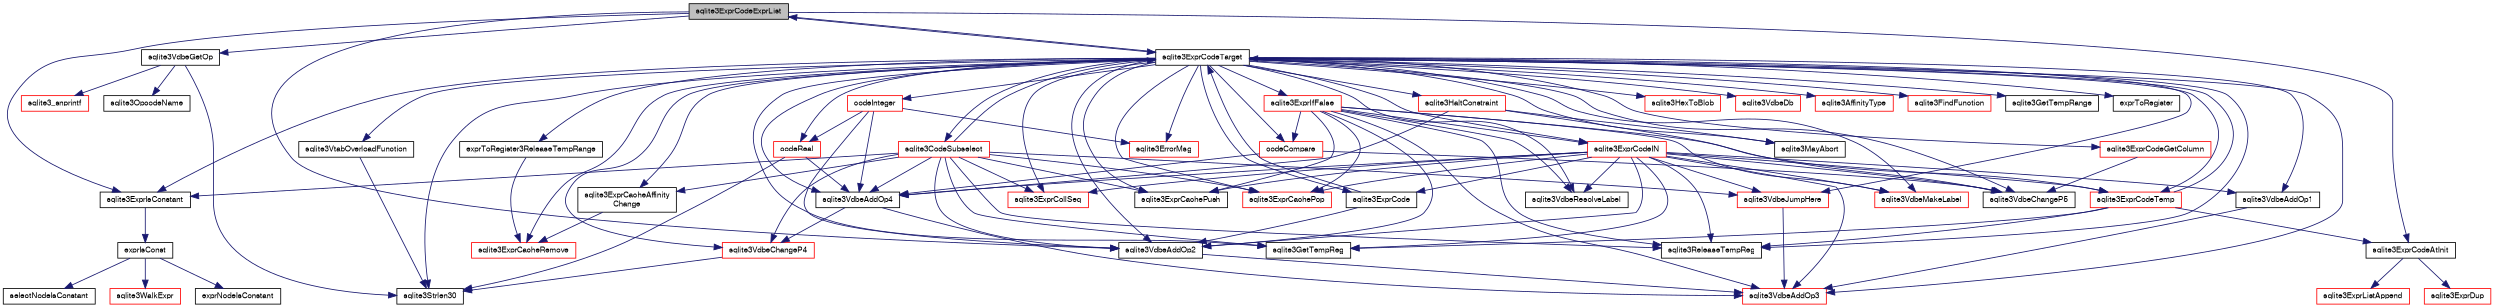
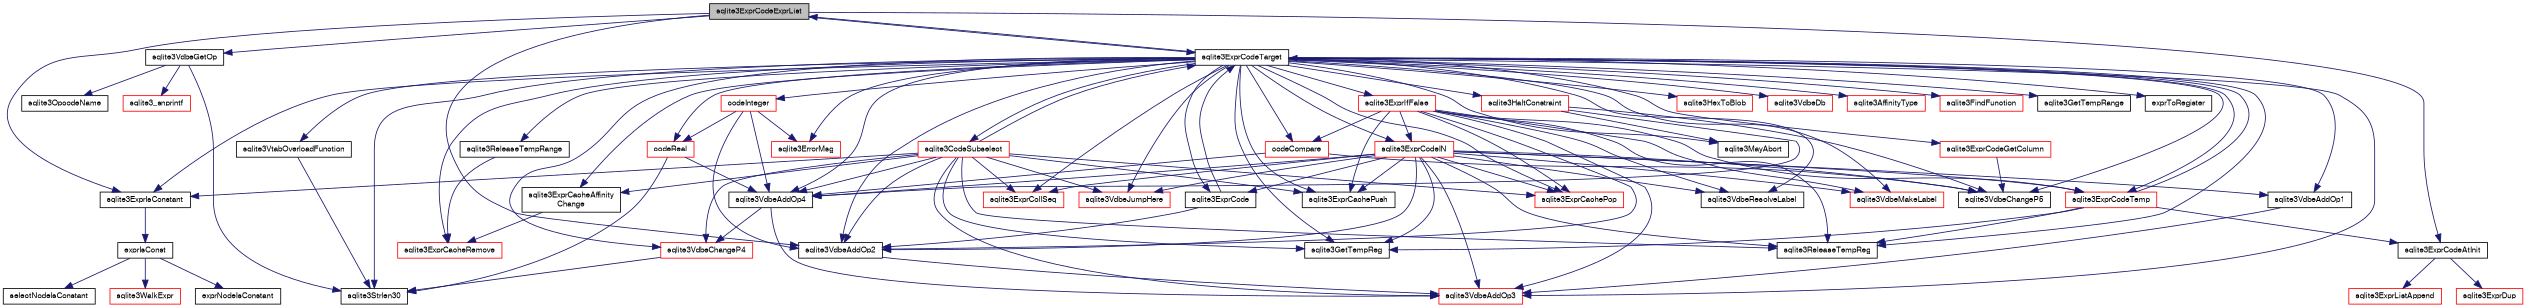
  digraph {
    rankdir=TB
    node [color=black fillcolor=white fontname=FreeSans fontsize=10 shape=record style=filled]
    edge [color=midnightblue fontname=FreeSans fontsize=10 labelfontname=FreeSans labelfontsize=10 style=solid]
    n1 [fillcolor=grey75 fontcolor=black height=0.2 label=sqlite3ExprCodeExprList width=0.4]
    n2 [height=0.2 label=sqlite3ExprIsConstant width=0.4]
    n3 [height=0.2 label=sqlite3ExprCodeAtInit width=0.4]
    n4 [height=0.2 label=sqlite3ExprCodeTarget width=0.4]
    n5 [height=0.2 label=sqlite3VdbeAddOp2 width=0.4]
    n6 [height=0.2 label=sqlite3VdbeGetOp width=0.4]
    n7 [height=0.2 label=exprIsConst width=0.4]
    n8 [color=red height=0.2 label=sqlite3ExprDup width=0.4]
    n9 [color=red height=0.2 label=sqlite3ExprListAppend width=0.4]
    n10 [color=red height=0.2 label=sqlite3VdbeAddOp3 width=0.4]
    n11 [color=red height=0.2 label=sqlite3ExprCodeGetColumn width=0.4]
    n12 [height=0.2 label=sqlite3VdbeChangeP5 width=0.4]
    n13 [color=red height=0.2 label=codeInteger width=0.4]
    n14 [height=0.2 label=sqlite3VdbeAddOp4 width=0.4]
    n15 [color=red height=0.2 label=sqlite3VdbeChangeP4 width=0.4]
    n16 [height=0.2 label=sqlite3Strlen30 width=0.4]
    n17 [color=red height=0.2 label=sqlite3ErrorMsg width=0.4]
    n18 [color=red height=0.2 label=codeReal width=0.4]
    n19 [color=red height=0.2 label=sqlite3HexToBlob width=0.4]
    n20 [color=red height=0.2 label=sqlite3VdbeDb width=0.4]
    n21 [color=red height=0.2 label=sqlite3AffinityType width=0.4]
    n22 [height=0.2 label="sqlite3ExprCacheAffinity\lChange" width=0.4]
    n23 [color=red height=0.2 label=sqlite3ExprCacheRemove width=0.4]
    n24 [color=red height=0.2 label=sqlite3ExprCodeTemp width=0.4]
    n25 [height=0.2 label=sqlite3GetTempReg width=0.4]
    n26 [height=0.2 label=sqlite3ReleaseTempReg width=0.4]
    n27 [color=red height=0.2 label=codeCompare width=0.4]
    n28 [height=0.2 label=sqlite3VdbeAddOp1 width=0.4]
    n29 [color=red height=0.2 label=sqlite3VdbeJumpHere width=0.4]
    n30 [color=red height=0.2 label=sqlite3FindFunction width=0.4]
    n31 [color=red height=0.2 label=sqlite3VdbeMakeLabel width=0.4]
    n32 [height=0.2 label=sqlite3ExprCode width=0.4]
    n33 [height=0.2 label=sqlite3ExprCachePush width=0.4]
    n34 [color=red height=0.2 label=sqlite3ExprCachePop width=0.4]
    n35 [height=0.2 label=sqlite3VdbeResolveLabel width=0.4]
    n36 [color=red height=0.2 label=sqlite3ExprCollSeq width=0.4]
    n37 [height=0.2 label=sqlite3GetTempRange width=0.4]
    n38 [height=0.2 label=sqlite3VtabOverloadFunction width=0.4]
-   n39 [height=0.2 label=exprToRegister3ReleaseTempRange width=0.4]
+   n39 [height=0.2 label=sqlite3ReleaseTempRange width=0.4]
    n40 [color=red height=0.2 label=sqlite3CodeSubselect width=0.4]
    n41 [color=red height=0.2 label=sqlite3ExprCodeIN width=0.4]
    n42 [height=0.2 label=exprToRegister width=0.4]
    n43 [color=red height=0.2 label=sqlite3ExprIfFalse width=0.4]
    n44 [height=0.2 label=sqlite3MayAbort width=0.4]
    n45 [color=red height=0.2 label=sqlite3HaltConstraint width=0.4]
    n46 [height=0.2 label=sqlite3OpcodeName width=0.4]
    n47 [color=red height=0.2 label=sqlite3_snprintf width=0.4]
    n48 [height=0.2 label=exprNodeIsConstant width=0.4]
    n49 [height=0.2 label=selectNodeIsConstant width=0.4]
    n50 [color=red height=0.2 label=sqlite3WalkExpr width=0.4]
    n1 -> n2
    n1 -> n3
    n1 -> n4
    n1 -> n5
    n1 -> n6
    n2 -> n7
    n3 -> n8
    n3 -> n9
    n4 -> n1
    n4 -> n2
    n4 -> n5
    n4 -> n10
    n4 -> n11
    n4 -> n12
    n4 -> n13
    n4 -> n14
    n4 -> n15
    n4 -> n16
    n4 -> n17
    n4 -> n18
    n4 -> n19
    n4 -> n20
    n4 -> n21
    n4 -> n22
    n4 -> n23
    n4 -> n24
    n4 -> n25
    n4 -> n26
    n4 -> n27
    n4 -> n28
    n4 -> n29
    n4 -> n30
    n4 -> n31
    n4 -> n32
    n4 -> n33
    n4 -> n34
    n4 -> n35
    n4 -> n36
    n4 -> n37
    n4 -> n38
    n4 -> n39
    n4 -> n40
    n4 -> n41
    n4 -> n42
    n4 -> n43
    n4 -> n44
    n4 -> n45
    n5 -> n10
    n6 -> n16
    n6 -> n46
    n6 -> n47
    n7 -> n48
    n7 -> n49
    n7 -> n50
    n11 -> n12
    n13 -> n5
    n13 -> n14
    n13 -> n17
    n13 -> n18
    n14 -> n10
    n14 -> n15
    n15 -> n16
    n18 -> n14
    n18 -> n16
    n22 -> n23
    n24 -> n3
    n24 -> n4
    n24 -> n25
    n24 -> n26
    n27 -> n12
    n27 -> n14
    n28 -> n10
    n32 -> n4
    n32 -> n5
    n38 -> n16
    n39 -> n23
    n40 -> n2
    n40 -> n4
    n40 -> n5
-   n29 -> n10
+   n40 -> n10
    n40 -> n14
    n40 -> n15
    n40 -> n22
    n40 -> n25
    n40 -> n26
    n40 -> n29
    n40 -> n33
    n40 -> n34
    n40 -> n36
    n41 -> n5
    n41 -> n10
    n41 -> n12
    n41 -> n14
    n41 -> n24
    n41 -> n25
    n41 -> n26
    n41 -> n28
    n41 -> n29
    n41 -> n31
    n41 -> n32
    n41 -> n33
    n41 -> n34
    n41 -> n35
    n41 -> n36
    n43 -> n5
    n43 -> n10
    n43 -> n24
    n43 -> n26
    n43 -> n27
    n43 -> n31
    n43 -> n33
    n43 -> n34
    n43 -> n35
    n43 -> n41
    n45 -> n12
    n45 -> n14
    n45 -> n44
  }
